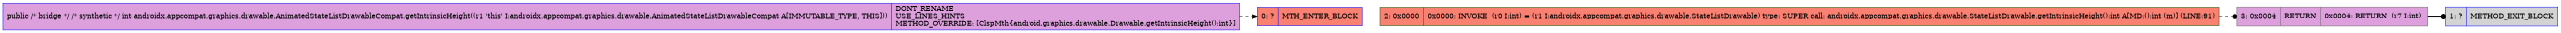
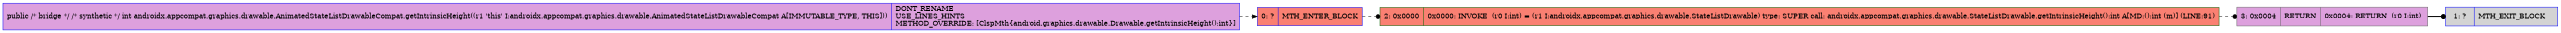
  digraph {
    rankdir=LR
    node [color=blue fillcolor=salmon shape=record style=filled]
    edge [arrowhead=dot style=dashed]
    n1 [label="{0\:\ ?|MTH_ENTER_BLOCK\l}"]
    n2 [color=darkgreen label="{2\:\ 0x0000|0x0000: INVOKE  (r0 I:int) = (r1 I:androidx.appcompat.graphics.drawable.StateListDrawable) type: SUPER call: androidx.appcompat.graphics.drawable.StateListDrawable.getIntrinsicHeight():int A[MD:():int (m)] (LINE:91)\l}"]
-   n3 [color=gray40 fillcolor=plum label="{3\:\ 0x0004|RETURN\l|0x0004: RETURN  (r7 I:int) \l}"]
-   n4 [fillcolor=lightgrey label="{1\:\ ?|METHOD_EXIT_BLOCK\l}"]
+   n3 [color=gray40 fillcolor=plum label="{3\:\ 0x0004|RETURN\l|0x0004: RETURN  (r0 I:int) \l}"]
+   n4 [fillcolor=lightgrey label="{1\:\ ?|MTH_EXIT_BLOCK\l}"]
    n5 [fillcolor=plum label="{public \/* bridge *\/ \/* synthetic *\/ int androidx.appcompat.graphics.drawable.AnimatedStateListDrawableCompat.getIntrinsicHeight((r1 'this' I:androidx.appcompat.graphics.drawable.AnimatedStateListDrawableCompat A[IMMUTABLE_TYPE, THIS]))  | DONT_RENAME\lUSE_LINES_HINTS\lMETHOD_OVERRIDE: [ClspMth\{android.graphics.drawable.Drawable.getIntrinsicHeight():int\}]\l}"]
+   n1 -> n2
    n2 -> n3
    n3 -> n4 [style=bold]
    n5 -> n1 [arrowhead=normal]
  }
